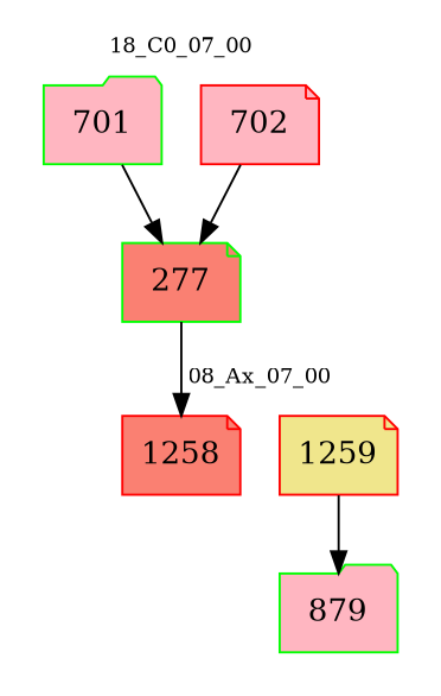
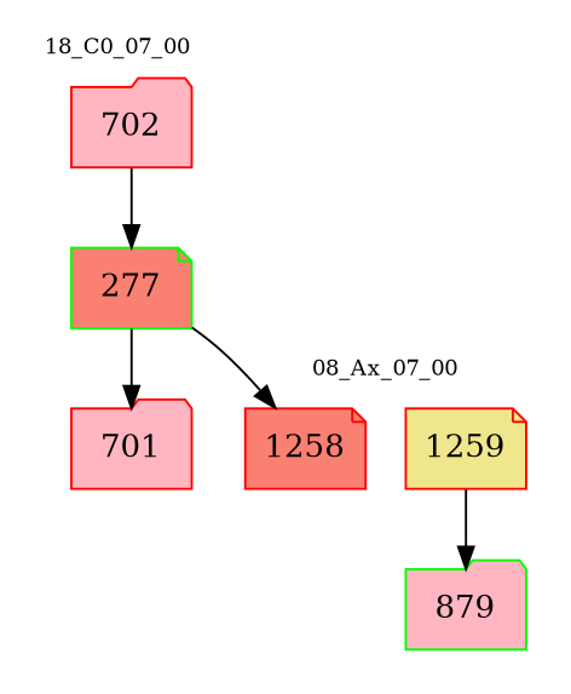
  digraph {
    node [color=red fillcolor=lightpink shape=note style=filled]
    edge [color=black]
    n1 [fillcolor=khaki label=1259]
    n2 [color=green label=879 shape=folder]
    n3 [fillcolor=salmon label=1258]
-   n4 [label=702]
+   n4 [label=702 shape=folder]
    n5 [color=green fillcolor=salmon label=277]
-   n6 [color=green label=701 shape=folder]
+   n6 [label=701 shape=folder]
    subgraph cluster_1 {
      color=white
      fontsize=10
      label="08_Ax_07_00"
      n1
      n2
      n3
    }
    subgraph cluster_2 {
      color=white
      fontsize=10
      label="18_C0_07_00"
      n4
      n5
      n6
    }
    n1 -> n2
    n4 -> n5
    n5 -> n3
-   n6 -> n5
+   n5 -> n6
  }
